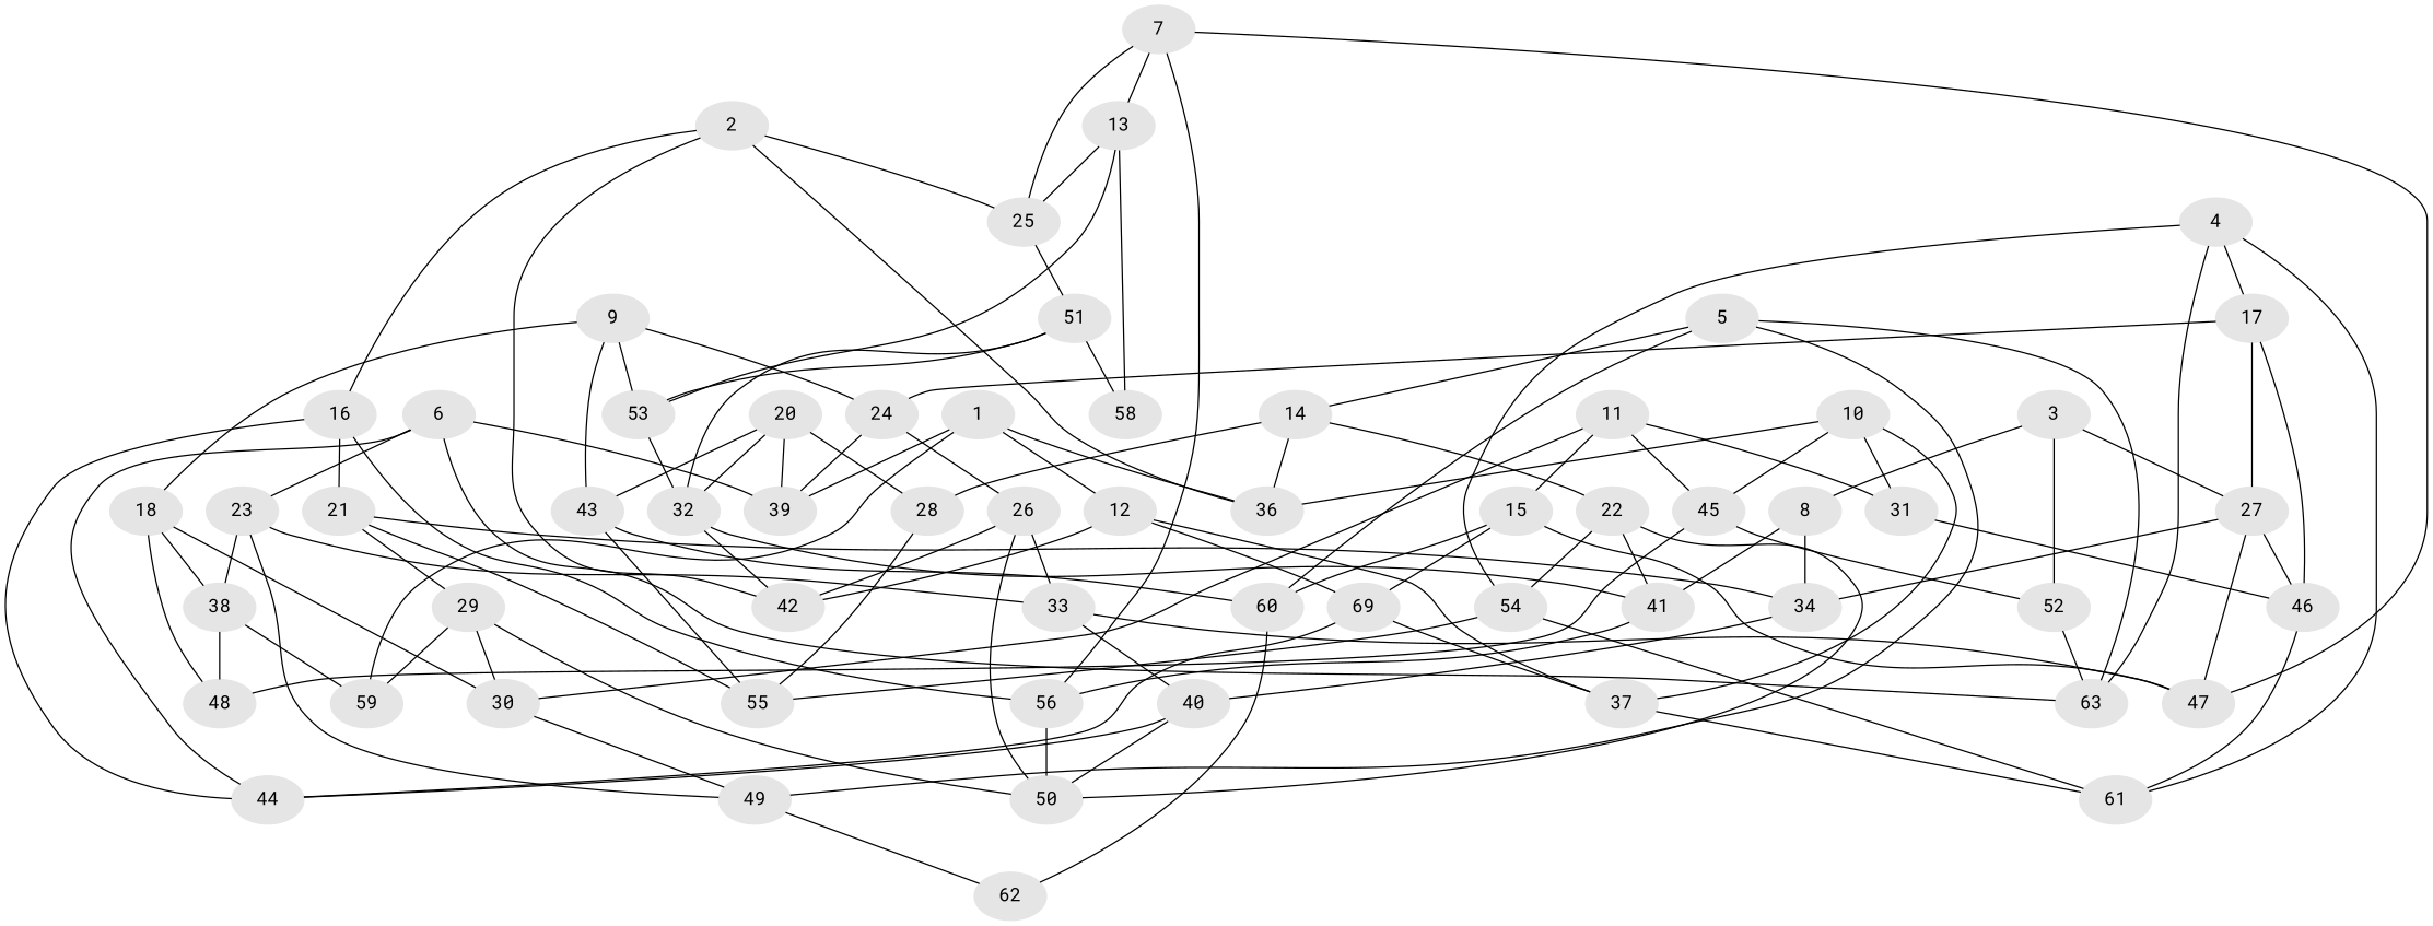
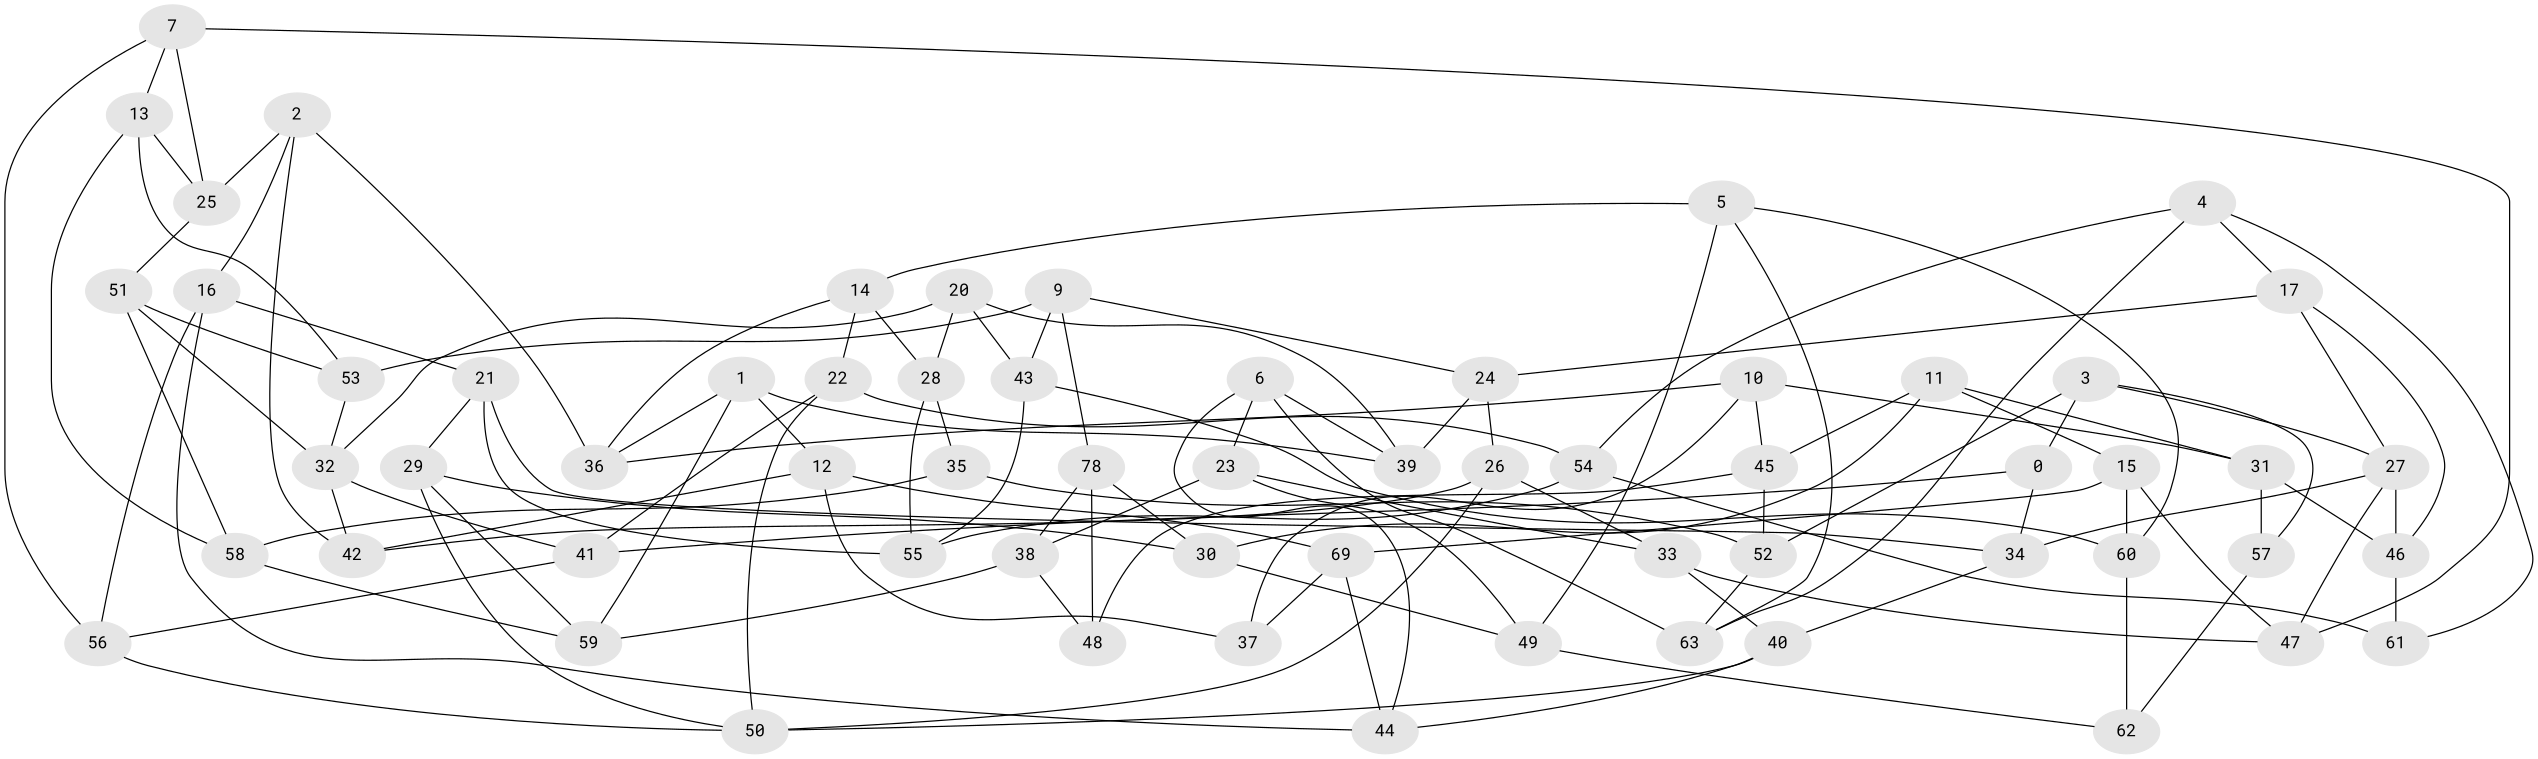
  graph {
    fontname="Roboto Mono"
    node [color=gray90 fontname="Roboto Mono" style=filled]
    edge [fontname="Roboto Mono"]
    1
    12
    36
    39
    59
    42
    37
    n8 [label=69]
    2
    16
    25
    44
    56
    21
    51
    3
-   8
+   8 [label=0]
    27
    52
+   57
    34
    41
    47
    46
    63
    62
    4
    17
    54
    61
    24
    55
    5
    14
    49
    60
    22
    28
    6
    23
    38
    33
    7
    13
    53
    58
    50
    40
    9
-   18
+   18 [label=78]
    43
    30
    48
    26
    32
    10
    31
    45
    11
    15
+   35
    29
    20
    1 -- 12
    1 -- 36
    1 -- 39
    1 -- 59
    12 -- 42
    12 -- 37
    12 -- n8
-   37 -- 61
    n8 -- 37
    n8 -- 44
    2 -- 36
    2 -- 42
    2 -- 16
    2 -- 25
    16 -- 44
    16 -- 56
    16 -- 21
    25 -- 51
    56 -- 50
    21 -- 34
    21 -- 55
    21 -- 29
    51 -- 53
    51 -- 58
    3 -- 8
    3 -- 27
    3 -- 52
+   3 -- 57
    8 -- 34
    8 -- 41
    27 -- 34
    27 -- 47
    27 -- 46
    52 -- 63
+   57 -- 62
    34 -- 40
    41 -- 56
    46 -- 61
    4 -- 63
    4 -- 17
    4 -- 54
    4 -- 61
    17 -- 27
    17 -- 46
    17 -- 24
    54 -- 61
    54 -- 55
    24 -- 39
    24 -- 26
    5 -- 63
    5 -- 14
    5 -- 49
    5 -- 60
    14 -- 36
    14 -- 22
    14 -- 28
    49 -- 62
    60 -- 62
    22 -- 41
    22 -- 54
    22 -- 50
    28 -- 55
+   28 -- 35
    6 -- 39
    6 -- 44
    6 -- 63
    6 -- 23
    23 -- 49
    23 -- 38
    23 -- 33
    38 -- 59
    38 -- 48
    33 -- 47
    33 -- 40
    7 -- 25
    7 -- 56
    7 -- 47
    7 -- 13
    13 -- 25
    13 -- 53
    13 -- 58
    53 -- 32
+   58 -- 59
    40 -- 44
    40 -- 50
    9 -- 24
    9 -- 53
    9 -- 18
    9 -- 43
    18 -- 38
    18 -- 30
    18 -- 48
    43 -- 55
    43 -- 60
    30 -- 49
    26 -- 42
    26 -- 33
    26 -- 50
    32 -- 42
    32 -- 51
    32 -- 41
    10 -- 36
    10 -- 37
    10 -- 31
    10 -- 45
+   31 -- 57
    31 -- 46
    45 -- 52
    45 -- 48
    11 -- 30
    11 -- 31
    11 -- 45
    11 -- 15
    15 -- n8
    15 -- 47
    15 -- 60
+   35 -- 52
+   35 -- 58
    29 -- 59
    29 -- 50
    29 -- 30
    20 -- 39
    20 -- 28
    20 -- 43
    20 -- 32
  }
